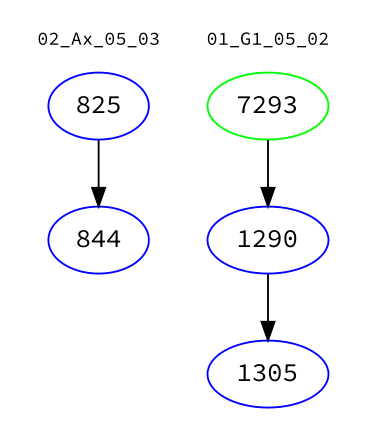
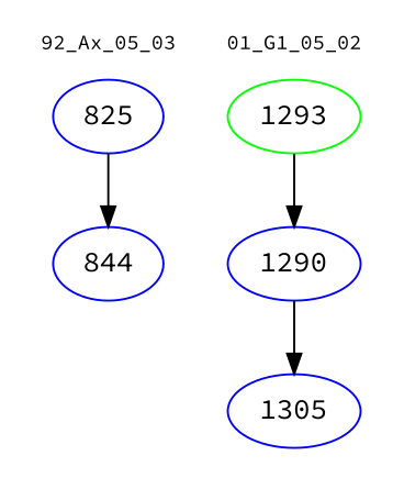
  digraph {
    fontname="Source Code Pro"
    node [color=blue fontname="Source Code Pro"]
    edge [color=black fontname="Source Code Pro"]
    n1 [label=825]
    n2 [label=844]
-   n3 [color=green label=7293]
+   n3 [color=green label=1293]
    n4 [label=1290]
    n5 [label=1305]
    subgraph cluster_1 {
      color=white
      fontsize=10
-     label="02_Ax_05_03"
+     label="92_Ax_05_03"
      n1
      n2
    }
    subgraph cluster_2 {
      color=white
      fontsize=10
      label="01_G1_05_02"
      n3
      n4
      n5
    }
    n1 -> n2
    n3 -> n4
    n4 -> n5
  }
